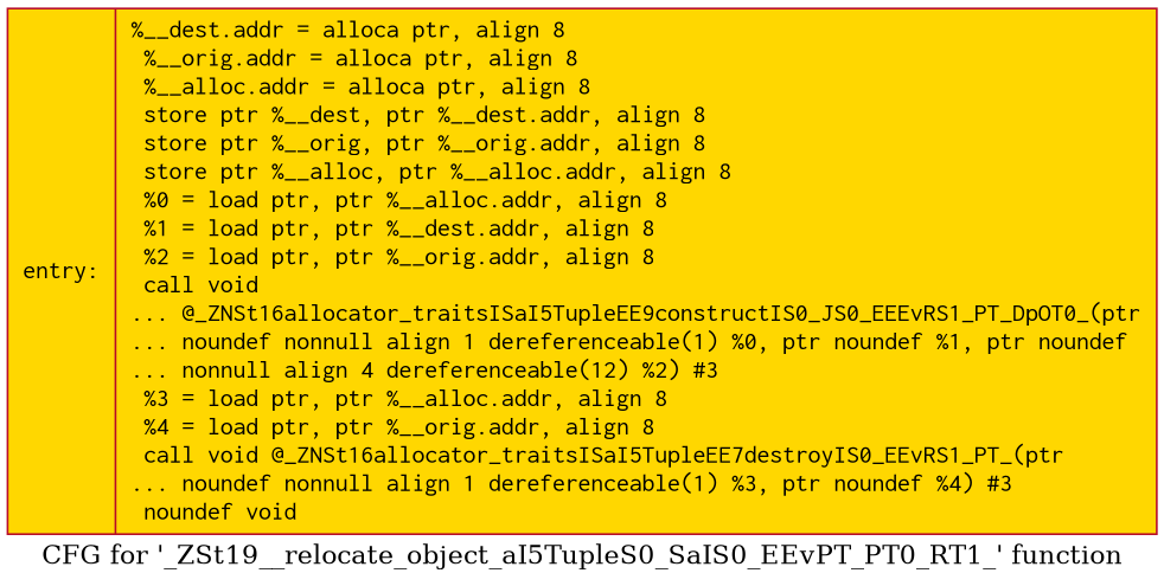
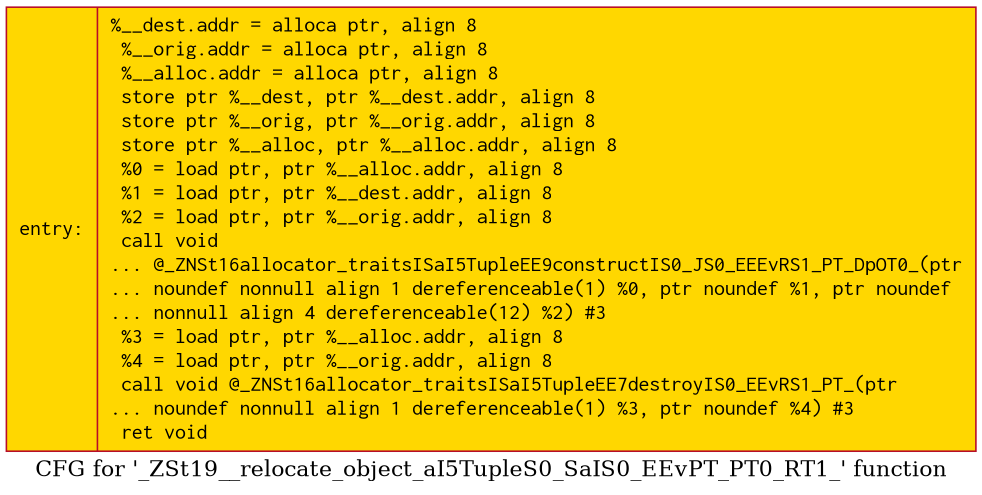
  digraph {
    label="CFG for '_ZSt19__relocate_object_aI5TupleS0_SaIS0_EEvPT_PT0_RT1_' function"
    rankdir=LR
-   n1 [color="#b70d28ff" fillcolor=gold fontname=Courier label="{entry:\l|  %__dest.addr = alloca ptr, align 8\l  %__orig.addr = alloca ptr, align 8\l  %__alloc.addr = alloca ptr, align 8\l  store ptr %__dest, ptr %__dest.addr, align 8\l  store ptr %__orig, ptr %__orig.addr, align 8\l  store ptr %__alloc, ptr %__alloc.addr, align 8\l  %0 = load ptr, ptr %__alloc.addr, align 8\l  %1 = load ptr, ptr %__dest.addr, align 8\l  %2 = load ptr, ptr %__orig.addr, align 8\l  call void\l... @_ZNSt16allocator_traitsISaI5TupleEE9constructIS0_JS0_EEEvRS1_PT_DpOT0_(ptr\l... noundef nonnull align 1 dereferenceable(1) %0, ptr noundef %1, ptr noundef\l... nonnull align 4 dereferenceable(12) %2) #3\l  %3 = load ptr, ptr %__alloc.addr, align 8\l  %4 = load ptr, ptr %__orig.addr, align 8\l  call void @_ZNSt16allocator_traitsISaI5TupleEE7destroyIS0_EEvRS1_PT_(ptr\l... noundef nonnull align 1 dereferenceable(1) %3, ptr noundef %4) #3\l  noundef void\l}" shape=record style=filled]
+   n1 [color="#b70d28ff" fillcolor=gold fontname=Courier label="{entry:\l|  %__dest.addr = alloca ptr, align 8\l  %__orig.addr = alloca ptr, align 8\l  %__alloc.addr = alloca ptr, align 8\l  store ptr %__dest, ptr %__dest.addr, align 8\l  store ptr %__orig, ptr %__orig.addr, align 8\l  store ptr %__alloc, ptr %__alloc.addr, align 8\l  %0 = load ptr, ptr %__alloc.addr, align 8\l  %1 = load ptr, ptr %__dest.addr, align 8\l  %2 = load ptr, ptr %__orig.addr, align 8\l  call void\l... @_ZNSt16allocator_traitsISaI5TupleEE9constructIS0_JS0_EEEvRS1_PT_DpOT0_(ptr\l... noundef nonnull align 1 dereferenceable(1) %0, ptr noundef %1, ptr noundef\l... nonnull align 4 dereferenceable(12) %2) #3\l  %3 = load ptr, ptr %__alloc.addr, align 8\l  %4 = load ptr, ptr %__orig.addr, align 8\l  call void @_ZNSt16allocator_traitsISaI5TupleEE7destroyIS0_EEvRS1_PT_(ptr\l... noundef nonnull align 1 dereferenceable(1) %3, ptr noundef %4) #3\l  ret void\l}" shape=record style=filled]
  }
